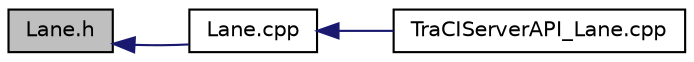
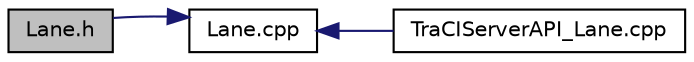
  digraph {
    rankdir=LR
    node [color=black fillcolor=white fontname=Helvetica fontsize=10 shape=record style=filled]
    edge [color=midnightblue dir=back fontname=Helvetica fontsize=10 labelfontname=Helvetica labelfontsize=10 style=solid]
    n1 [fillcolor=grey75 fontcolor=black height=0.2 label="Lane.h" width=0.4]
    n2 [height=0.2 label="Lane.cpp" width=0.4]
    n3 [height=0.2 label="TraCIServerAPI_Lane.cpp" width=0.4]
-   n1 -> n2
+   n2 -> n1
    n2 -> n3
  }
